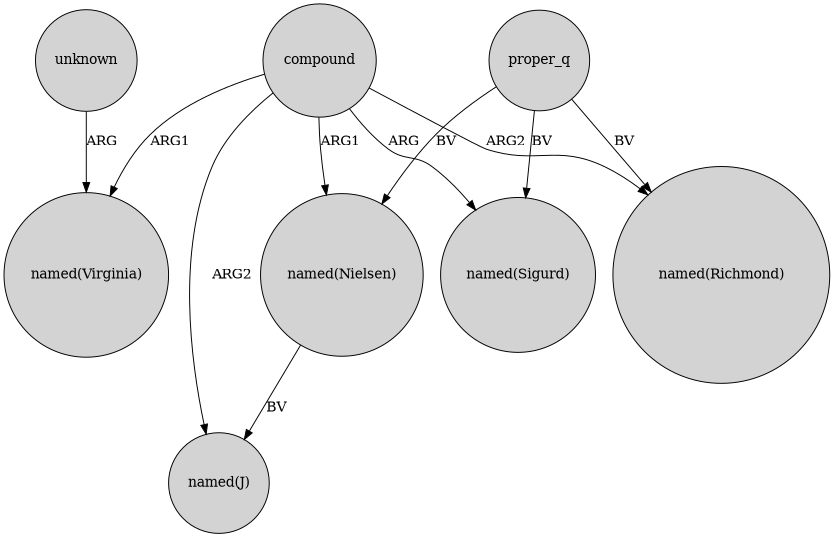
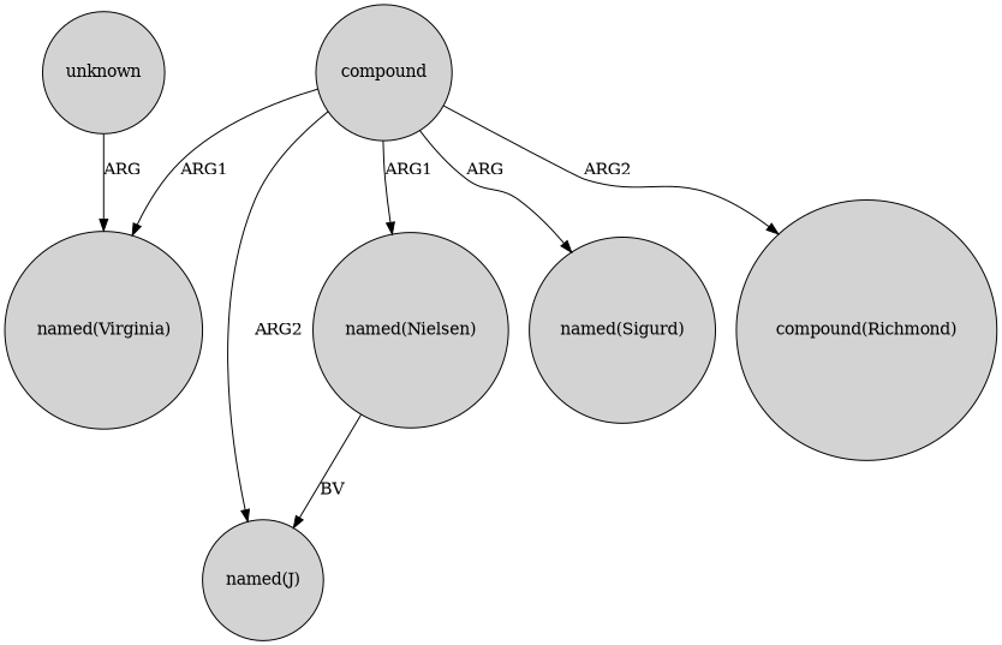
  digraph {
    node [shape=circle style=filled]
    compound
    "named(J)"
    "named(Nielsen)"
    "named(Sigurd)"
-   "named(Richmond)"
+   "named(Richmond)" [label="compound(Richmond)"]
    "named(Virginia)"
-   proper_q
    unknown
    compound -> "named(J)" [label=ARG2]
    compound -> "named(Nielsen)" [label=ARG1]
    compound -> "named(Sigurd)" [label=ARG]
    compound -> "named(Richmond)" [label=ARG2]
    compound -> "named(Virginia)" [label=ARG1]
    "named(Nielsen)" -> "named(J)" [label=BV]
-   proper_q -> "named(Nielsen)" [label=BV]
-   proper_q -> "named(Sigurd)" [label=BV]
-   proper_q -> "named(Richmond)" [label=BV]
    unknown -> "named(Virginia)" [label=ARG]
  }
